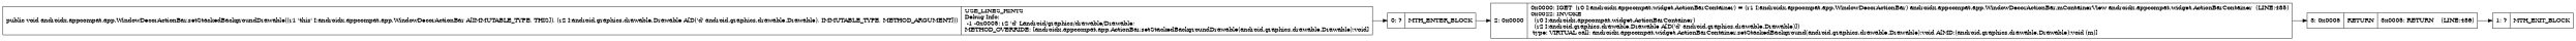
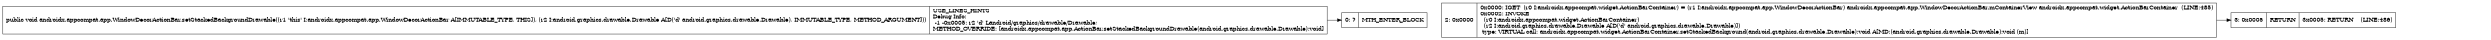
  digraph {
    rankdir=LR
    node [shape=record]
    n1 [label="{0\:\ ?|MTH_ENTER_BLOCK\l}"]
-   n2 [label="{2\:\ 0x0000|0x0000: IGET  (r0 I:androidx.appcompat.widget.ActionBarContainer) = (r1 I:androidx.appcompat.app.WindowDecorActionBar) androidx.appcompat.app.WindowDecorActionBar.mContainerView androidx.appcompat.widget.ActionBarContainer  (LINE:485)\l0x0022: INVOKE  \l  (r0 I:androidx.appcompat.widget.ActionBarContainer)\l  (r2 I:android.graphics.drawable.Drawable A[D('d' android.graphics.drawable.Drawable)])\l type: VIRTUAL call: androidx.appcompat.widget.ActionBarContainer.setStackedBackground(android.graphics.drawable.Drawable):void A[MD:(android.graphics.drawable.Drawable):void (m)]\l}"]
+   n2 [label="{2\:\ 0x0000|0x0000: IGET  (r0 I:androidx.appcompat.widget.ActionBarContainer) = (r1 I:androidx.appcompat.app.WindowDecorActionBar) androidx.appcompat.app.WindowDecorActionBar.mContainerView androidx.appcompat.widget.ActionBarContainer  (LINE:485)\l0x0002: INVOKE  \l  (r0 I:androidx.appcompat.widget.ActionBarContainer)\l  (r2 I:android.graphics.drawable.Drawable A[D('d' android.graphics.drawable.Drawable)])\l type: VIRTUAL call: androidx.appcompat.widget.ActionBarContainer.setStackedBackground(android.graphics.drawable.Drawable):void A[MD:(android.graphics.drawable.Drawable):void (m)]\l}"]
    n3 [label="{3\:\ 0x0005|RETURN\l|3x0005: RETURN    (LINE:486)\l}"]
-   n4 [label="{1\:\ ?|MTH_EXIT_BLOCK\l}"]
    n5 [label="{public void androidx.appcompat.app.WindowDecorActionBar.setStackedBackgroundDrawable((r1 'this' I:androidx.appcompat.app.WindowDecorActionBar A[IMMUTABLE_TYPE, THIS]), (r2 I:android.graphics.drawable.Drawable A[D('d' android.graphics.drawable.Drawable), IMMUTABLE_TYPE, METHOD_ARGUMENT]))  | USE_LINES_HINTS\lDebug Info:\l  \-1 \-0x0005: r2 'd' Landroid\/graphics\/drawable\/Drawable;\lMETHOD_OVERRIDE: [androidx.appcompat.app.ActionBar.setStackedBackgroundDrawable(android.graphics.drawable.Drawable):void]\l}"]
-   n1 -> n2
    n2 -> n3
-   n3 -> n4
    n5 -> n1
  }
